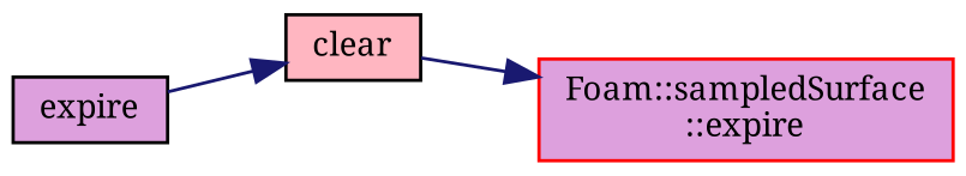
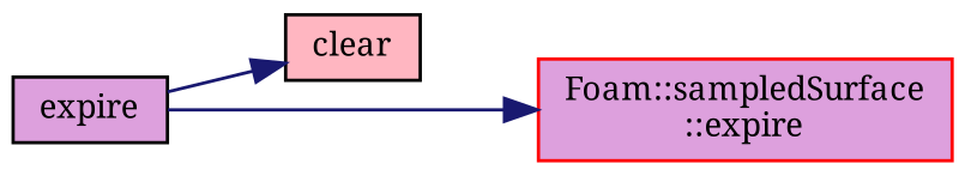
  digraph {
    fontname="Noto Serif"
    rankdir=LR
    node [color=black fillcolor=plum fontname="Noto Serif" fontsize=10 shape=record style=filled]
    edge [color=midnightblue fontname="Noto Serif" fontsize=10 labelfontname=Helvetica labelfontsize=10 style=solid]
    n1 [fontcolor=black height=0.2 label=expire width=0.4]
    n2 [fillcolor=lightpink height=0.2 label=clear width=0.4]
    n3 [color=red height=0.2 label="Foam::sampledSurface\l::expire" width=0.4]
    n1 -> n2
-   n2 -> n3
+   n1 -> n3
  }
